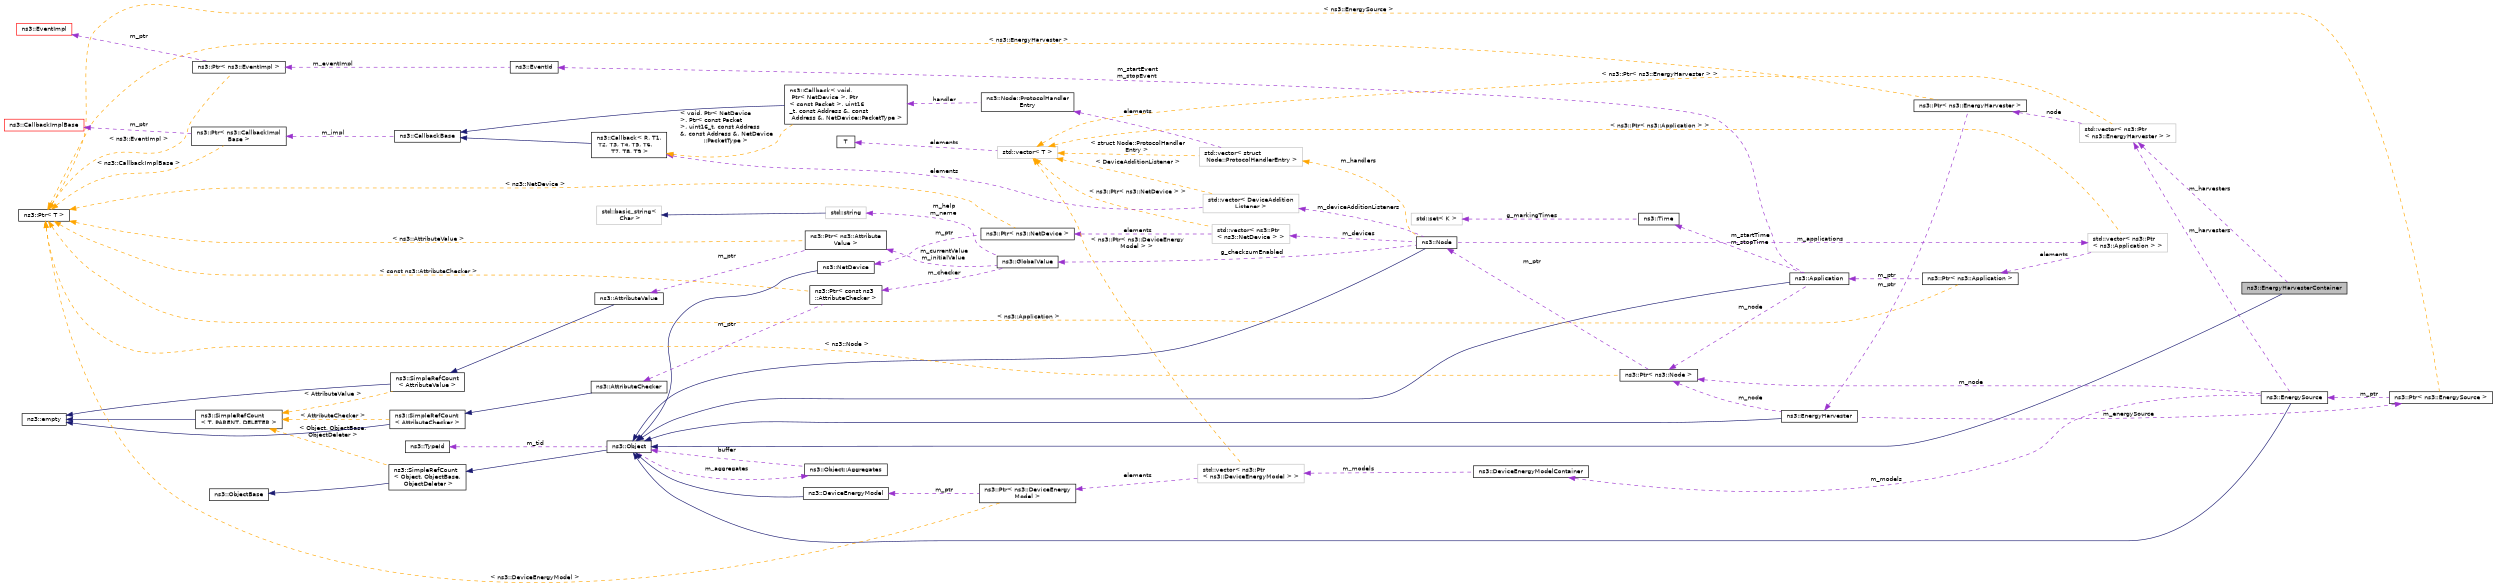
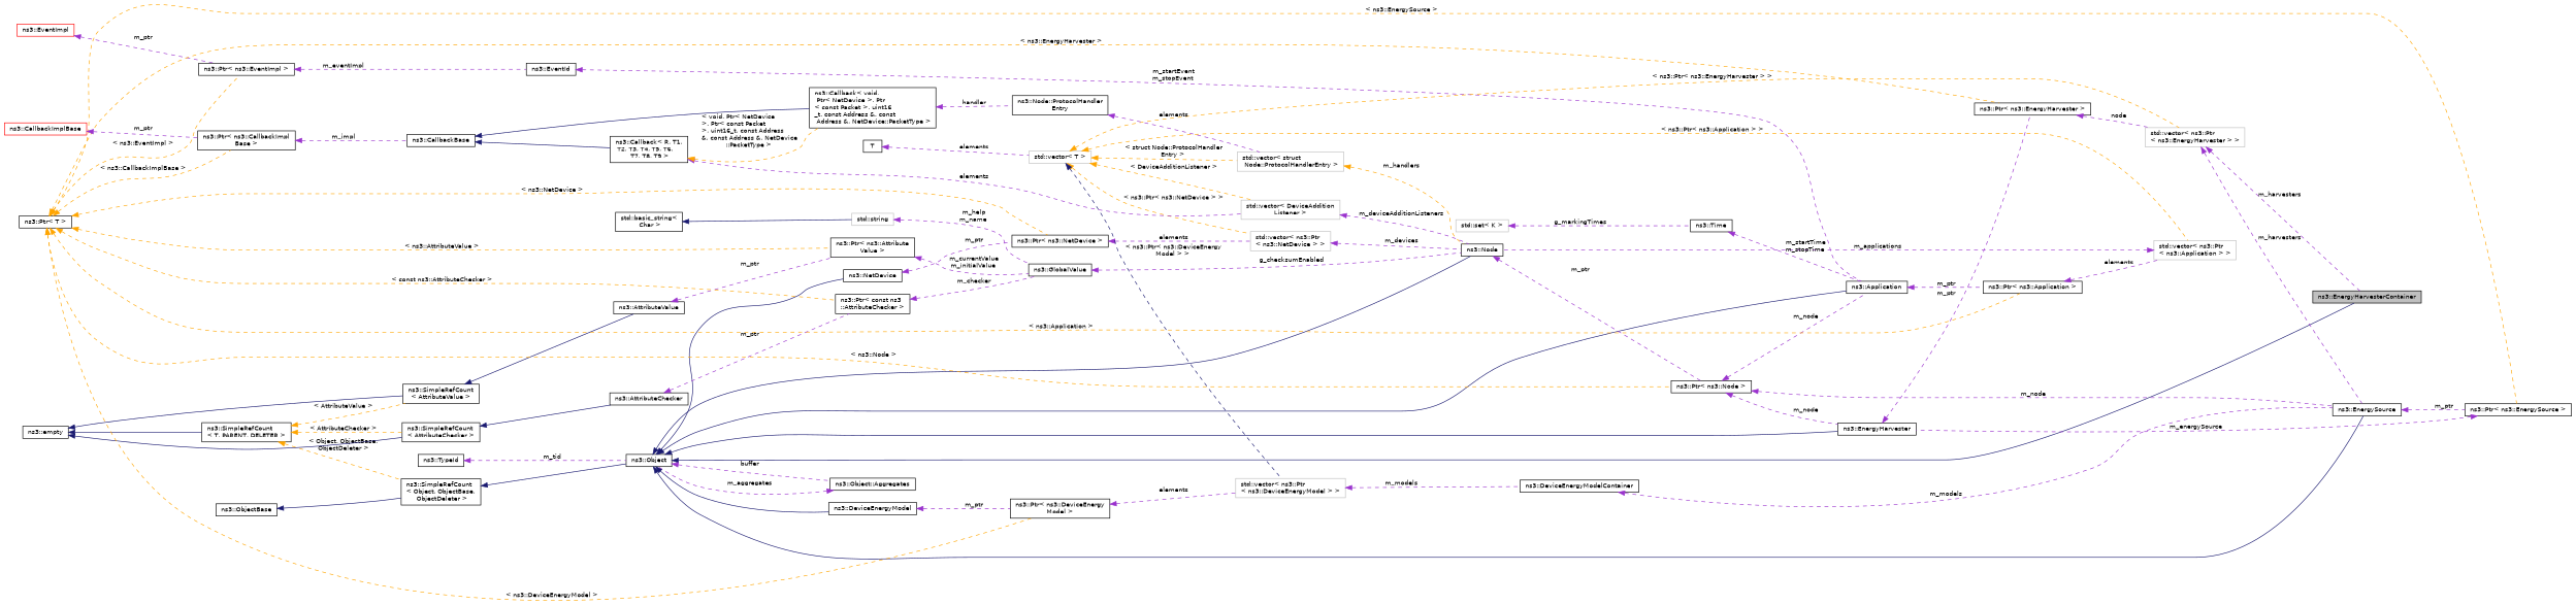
  digraph {
    fontname="DejaVu Sans"
    rankdir=LR
    node [color=black fillcolor=white fontname="DejaVu Sans" fontsize=10 shape=record style=filled]
    edge [color=darkorchid3 dir=back fontname="DejaVu Sans" fontsize=10 labelfontname=Helvetica labelfontsize=10 style=dashed]
    n1 [fillcolor=grey75 fontcolor=black height=0.2 label="ns3::EnergyHarvesterContainer" width=0.4]
    n2 [height=0.2 label="ns3::Object" width=0.4]
    n3 [height=0.2 label="ns3::Object::Aggregates" width=0.4]
    n4 [height=0.2 label="ns3::EnergyHarvester" width=0.4]
    n5 [height=0.2 label="ns3::Node" width=0.4]
    n6 [height=0.2 label="ns3::Application" width=0.4]
    n7 [height=0.2 label="ns3::NetDevice" width=0.4]
    n8 [height=0.2 label="ns3::EnergySource" width=0.4]
    n9 [height=0.2 label="ns3::DeviceEnergyModel" width=0.4]
    n10 [height=0.2 label="ns3::Ptr\< ns3::EnergyHarvester \>" width=0.4]
    n11 [height=0.2 label="ns3::Ptr\< ns3::Node \>" width=0.4]
    n12 [height=0.2 label="ns3::Ptr\< ns3::Application \>" width=0.4]
    n13 [height=0.2 label="ns3::Ptr\< ns3::NetDevice \>" width=0.4]
    n14 [height=0.2 label="ns3::Ptr\< ns3::EnergySource \>" width=0.4]
    n15 [height=0.2 label="ns3::Ptr\< ns3::DeviceEnergy\lModel \>" width=0.4]
    n16 [height=0.2 label="ns3::SimpleRefCount\l\< Object, ObjectBase,\l ObjectDeleter \>" width=0.4]
    n17 [height=0.2 label="ns3::ObjectBase" width=0.4]
    n18 [height=0.2 label="ns3::SimpleRefCount\l\< T, PARENT, DELETER \>" width=0.4]
    n19 [height=0.2 label="ns3::SimpleRefCount\l\< AttributeValue \>" width=0.4]
    n20 [height=0.2 label="ns3::SimpleRefCount\l\< AttributeChecker \>" width=0.4]
    n21 [height=0.2 label="ns3::AttributeValue" width=0.4]
    n22 [height=0.2 label="ns3::AttributeChecker" width=0.4]
    n23 [height=0.2 label="ns3::empty" width=0.4]
    n24 [height=0.2 label="ns3::TypeId" width=0.4]
    n25 [color=grey75 height=0.2 label="std::vector\< ns3::Ptr\l\< ns3::EnergyHarvester \> \>" width=0.4]
    n26 [color=grey75 height=0.2 label="std::vector\< ns3::Ptr\l\< ns3::Application \> \>" width=0.4]
    n27 [height=0.2 label="ns3::EventId" width=0.4]
    n28 [height=0.2 label="ns3::Ptr\< ns3::EventImpl \>" width=0.4]
    n29 [color=red height=0.2 label="ns3::EventImpl" width=0.4]
    n30 [height=0.2 label="ns3::Ptr\< T \>" width=0.4]
    n31 [height=0.2 label="ns3::Ptr\< ns3::Attribute\lValue \>" width=0.4]
    n32 [height=0.2 label="ns3::Ptr\< const ns3\l::AttributeChecker \>" width=0.4]
    n33 [height=0.2 label="ns3::Ptr\< ns3::CallbackImpl\lBase \>" width=0.4]
    n34 [color=grey75 height=0.2 label="std::vector\< ns3::Ptr\l\< ns3::NetDevice \> \>" width=0.4]
    n35 [height=0.2 label="ns3::GlobalValue" width=0.4]
    n36 [height=0.2 label="ns3::CallbackBase" width=0.4]
    n37 [color=grey75 height=0.2 label="std::vector\< ns3::Ptr\l\< ns3::DeviceEnergyModel \> \>" width=0.4]
    n38 [height=0.2 label="ns3::Time" width=0.4]
    n39 [color=grey75 height=0.2 label="std::set\< K \>" width=0.4]
    n40 [color=grey75 height=0.2 label="std::vector\< T \>" width=0.4]
    n41 [color=grey75 height=0.2 label="std::vector\< struct\l Node::ProtocolHandlerEntry \>" width=0.4]
    n42 [color=grey75 height=0.2 label="std::vector\< DeviceAddition\lListener \>" width=0.4]
    n43 [height=0.2 label="ns3::DeviceEnergyModelContainer" width=0.4]
    n44 [height=0.2 label=T width=0.4]
    n45 [height=0.2 label="ns3::Node::ProtocolHandler\lEntry" width=0.4]
    n46 [color=grey75 height=0.2 label="std::string" width=0.4]
-   n47 [color=grey75 height=0.2 label="std::basic_string\<\l Char \>" width=0.4]
+   n47 [height=0.2 label="std::basic_string\<\l Char \>" width=0.4]
    n48 [height=0.2 label="ns3::Callback\< void,\l Ptr\< NetDevice \>, Ptr\l\< const Packet \>, uint16\l_t, const Address &, const\l Address &, NetDevice::PacketType \>" width=0.4]
    n49 [height=0.2 label="ns3::Callback\< R, T1,\l T2, T3, T4, T5, T6,\l T7, T8, T9 \>" width=0.4]
    n50 [color=red height=0.2 label="ns3::CallbackImplBase" width=0.4]
    n2 -> n1 [color=midnightblue style=solid]
    n2 -> n3 [label=" buffer"]
    n2 -> n4 [color=midnightblue style=solid]
    n2 -> n5 [color=midnightblue style=solid]
    n2 -> n6 [color=midnightblue style=solid]
    n2 -> n7 [color=midnightblue style=solid]
    n2 -> n8 [color=midnightblue style=solid]
    n2 -> n9 [color=midnightblue style=solid]
    n3 -> n2 [label=" m_aggregates"]
    n4 -> n10 [label=" m_ptr"]
    n5 -> n11 [label=" m_ptr"]
    n6 -> n12 [label=" m_ptr"]
    n7 -> n13 [label=" m_ptr"]
    n8 -> n14 [label=" m_ptr"]
    n9 -> n15 [label=" m_ptr"]
    n10 -> n25 [label=" node"]
    n11 -> n4 [label=" m_node"]
    n11 -> n6 [label=" m_node"]
    n11 -> n8 [label=" m_node"]
    n12 -> n26 [label=" elements"]
    n13 -> n34 [label=" elements"]
    n14 -> n4 [label=" m_energySource"]
    n15 -> n37 [label=" elements"]
    n16 -> n2 [color=midnightblue style=solid]
    n17 -> n16 [color=midnightblue style=solid]
    n18 -> n16 [color=orange label=" \< Object, ObjectBase,\l ObjectDeleter \>"]
    n18 -> n19 [color=orange label=" \< AttributeValue \>"]
    n18 -> n20 [color=orange label=" \< AttributeChecker \>"]
    n19 -> n21 [color=midnightblue style=solid]
    n20 -> n22 [color=midnightblue style=solid]
    n21 -> n31 [label=" m_ptr"]
    n22 -> n32 [label=" m_ptr"]
    n23 -> n18 [color=midnightblue style=solid]
    n23 -> n19 [color=midnightblue style=solid]
    n23 -> n20 [color=midnightblue style=solid]
    n24 -> n2 [label=" m_tid"]
    n25 -> n1 [label=" m_harvesters"]
    n25 -> n8 [label=" m_harvesters"]
    n26 -> n5 [label=" m_applications"]
    n27 -> n6 [label=" m_startEvent\nm_stopEvent"]
    n28 -> n27 [label=" m_eventImpl"]
    n29 -> n28 [label=" m_ptr"]
    n30 -> n10 [color=orange label=" \< ns3::EnergyHarvester \>"]
    n30 -> n11 [color=orange label=" \< ns3::Node \>"]
    n30 -> n12 [color=orange label=" \< ns3::Application \>"]
    n30 -> n13 [color=orange label=" \< ns3::NetDevice \>"]
    n30 -> n14 [color=orange label=" \< ns3::EnergySource \>"]
    n30 -> n15 [color=orange label=" \< ns3::DeviceEnergyModel \>"]
    n30 -> n28 [color=orange label=" \< ns3::EventImpl \>"]
    n30 -> n31 [color=orange label=" \< ns3::AttributeValue \>"]
    n30 -> n32 [color=orange label=" \< const ns3::AttributeChecker \>"]
    n30 -> n33 [color=orange label=" \< ns3::CallbackImplBase \>"]
    n31 -> n35 [label=" m_currentValue\nm_initialValue"]
    n32 -> n35 [label=" m_checker"]
    n33 -> n36 [label=" m_impl"]
    n34 -> n5 [label=" m_devices"]
    n35 -> n5 [label=" g_checksumEnabled"]
    n36 -> n48 [color=midnightblue style=solid]
    n36 -> n49 [color=midnightblue style=solid]
    n37 -> n43 [label=" m_models"]
    n38 -> n6 [label=" m_startTime\nm_stopTime"]
    n39 -> n38 [label=" g_markingTimes"]
    n40 -> n25 [color=orange label=" \< ns3::Ptr\< ns3::EnergyHarvester \> \>"]
    n40 -> n26 [color=orange label=" \< ns3::Ptr\< ns3::Application \> \>"]
    n40 -> n34 [color=orange label=" \< ns3::Ptr\< ns3::NetDevice \> \>"]
-   n40 -> n37 [color=orange label=" \< ns3::Ptr\< ns3::DeviceEnergy\lModel \> \>"]
+   n40 -> n37 [color=midnightblue label=" \< ns3::Ptr\< ns3::DeviceEnergy\lModel \> \>"]
    n40 -> n41 [color=orange label=" \< struct Node::ProtocolHandler\lEntry \>"]
    n40 -> n42 [color=orange label=" \< DeviceAdditionListener \>"]
    n41 -> n5 [color=orange label=" m_handlers"]
    n42 -> n5 [label=" m_deviceAdditionListeners"]
    n43 -> n8 [label=" m_models"]
    n44 -> n40 [label=" elements"]
    n45 -> n41 [label=" elements"]
    n46 -> n35 [label=" m_help\nm_name"]
    n47 -> n46 [color=midnightblue style=solid]
    n48 -> n45 [label=" handler"]
    n49 -> n42 [label=" elements"]
    n49 -> n48 [color=orange label=" \< void, Ptr\< NetDevice\l \>, Ptr\< const Packet\l \>, uint16_t, const Address\l &, const Address &, NetDevice\l::PacketType \>"]
    n50 -> n33 [label=" m_ptr"]
  }
